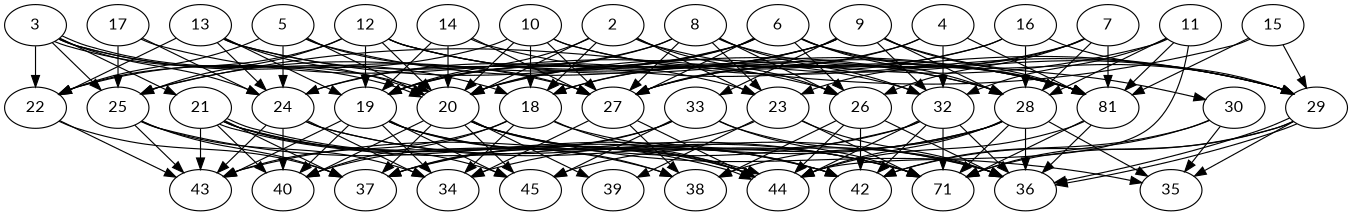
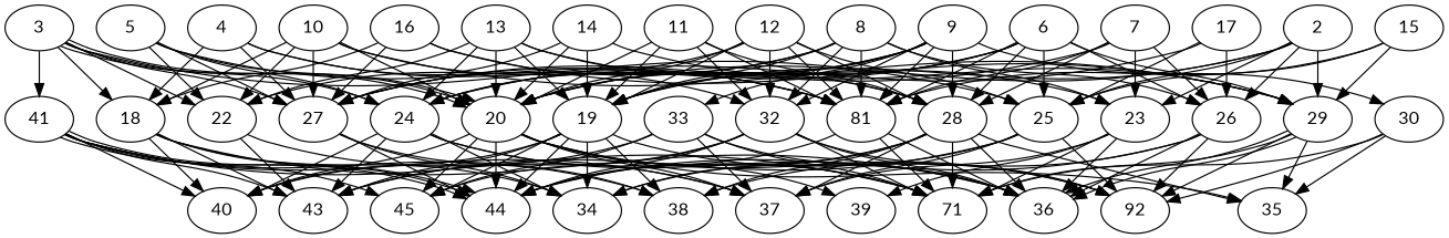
  digraph {
    fontname=Lato
    node [alpha=0.17 fontname=Lato]
    edge [fontname=Lato]
    18 [alpha=0.15 expect_size=28754944]
    34 [alpha=0.16 expect_size=37449728]
    36 [alpha=0.10 expect_size=27057152]
    40 [alpha=0.14 expect_size=14501888]
    43 [alpha=0.07 expect_size=17531904]
    44 [alpha=0.19 expect_size=36574208]
    20 [alpha=0.06 expect_size=19452928]
-   42 [alpha=0.14 expect_size=43591680]
+   42 [alpha=0.14 expect_size=43591680 label=92]
    45 [expect_size=28207104]
    35 [alpha=0.03 expect_size=34281472]
    37 [alpha=0.13 expect_size=16536576]
    39 [expect_size=21788672]
    n13 [alpha=0.00 expect_size=21486592 label=71]
    26 [alpha=0.16 expect_size=43359232]
    38 [alpha=0.06 expect_size=20874240]
    2 [alpha=0.06 expect_size=28616704]
    19 [alpha=0.11 expect_size=46769152]
    23 [alpha=0.19 expect_size=51026944]
    29 [expect_size=25558016]
    3 [alpha=0.10 expect_size=15837184]
-   21 [alpha=0.15 expect_size=27250688]
+   21 [alpha=0.15 expect_size=27250688 label=41]
    22 [alpha=0.15 expect_size=22963200]
    24 [alpha=0.19 expect_size=51548160]
    25 [expect_size=16094208]
    27 [alpha=0.02 expect_size=45242368]
    4 [alpha=0.09 expect_size=43447296]
    n27 [alpha=0.09 expect_size=18181120 label=81]
    32 [alpha=0.09 expect_size=6615040]
    5 [alpha=0.02 expect_size=48029696]
    6 [alpha=0.16 expect_size=5999616]
    28 [alpha=0.00 expect_size=37834752]
    7 [alpha=0.13 expect_size=23398400]
    8 [alpha=0.08 expect_size=34146304]
    9 [alpha=0.08 expect_size=47651840]
    30 [alpha=0.03 expect_size=52289536]
    33 [alpha=0.08 expect_size=40963072]
    10 [alpha=0.03 expect_size=27713536]
    11 [alpha=0.18 expect_size=6091776]
    12 [alpha=0.12 expect_size=36330496]
    13 [alpha=0.00 expect_size=51320832]
    14 [alpha=0.05 expect_size=27104256]
    15 [alpha=0.12 expect_size=48299008]
    16 [alpha=0.01 expect_size=5428224]
    17 [expect_size=44235776]
    18 -> 34
    18 -> 36
    18 -> 40
    18 -> 43
    18 -> 44
    20 -> 40
    20 -> 44
    20 -> 42
    20 -> 45
    20 -> 35
    20 -> 37
    20 -> 39
    20 -> n13
    26 -> 36
    26 -> 44
    26 -> 42
    26 -> 38
-   2 -> 18
+   2 -> 25
    2 -> 20
    2 -> 26
    2 -> 19
    2 -> 23
    2 -> 29
    19 -> 34
    19 -> 40
    19 -> 43
    19 -> 44
    19 -> 42
    19 -> 45
    19 -> 38
    23 -> 36
    23 -> 37
    23 -> 39
    23 -> n13
    29 -> 36
    29 -> 36
    29 -> 42
    29 -> 35
    29 -> n13
    3 -> 18
    3 -> 20
    3 -> 20
    3 -> 21
    3 -> 22
    3 -> 24
    3 -> 25
    3 -> 27
    21 -> 40
    21 -> 43
    21 -> 44
    21 -> 44
    21 -> 45
    21 -> 37
    21 -> n13
    21 -> 38
    22 -> 43
    22 -> 37
    24 -> 34
    24 -> 36
    24 -> 40
    24 -> 43
    24 -> n13
    25 -> 34
    25 -> 43
    25 -> 42
    25 -> 37
    27 -> 34
    27 -> 44
    27 -> 38
    4 -> 18
    4 -> 27
    4 -> n27
    4 -> 32
    n27 -> 36
    n27 -> 44
    n27 -> n13
    32 -> 36
    32 -> 43
    32 -> 44
    32 -> 42
    32 -> 45
    32 -> n13
    5 -> 20
    5 -> 22
    5 -> 24
    5 -> 27
    5 -> n27
    6 -> 20
    6 -> 26
    6 -> 19
    6 -> 29
    6 -> 25
    6 -> 27
    6 -> n27
    6 -> 28
    28 -> 34
    28 -> 36
    28 -> 44
    28 -> 35
    28 -> 37
    28 -> n13
    28 -> 38
    7 -> 26
    7 -> 23
    7 -> 27
    7 -> n27
    7 -> 28
    8 -> 26
    8 -> 19
    8 -> 23
    8 -> 24
    8 -> 27
    8 -> n27
    8 -> 32
    9 -> 20
    9 -> 19
    9 -> 24
    9 -> n27
    9 -> 32
    9 -> 28
    9 -> 30
    9 -> 33
    30 -> 42
    30 -> 35
    30 -> n13
    33 -> 36
    33 -> 40
    33 -> 45
    33 -> 37
    33 -> n13
    10 -> 18
    10 -> 20
    10 -> 29
    10 -> 22
    10 -> 27
    10 -> n27
    11 -> 20
-   11 -> 44
+   11 -> 19
    11 -> n27
    11 -> 32
    11 -> 28
    12 -> 20
    12 -> 19
    12 -> 22
    12 -> 25
    12 -> n27
    12 -> 32
    12 -> 28
    13 -> 20
    13 -> 19
    13 -> 23
    13 -> 22
    13 -> 24
    13 -> 28
    14 -> 20
    14 -> 19
    14 -> 29
    14 -> 27
    15 -> 29
    15 -> 25
    15 -> n27
    16 -> 18
    16 -> 29
    16 -> 27
    16 -> 28
    17 -> 26
    17 -> 24
    17 -> 25
  }
